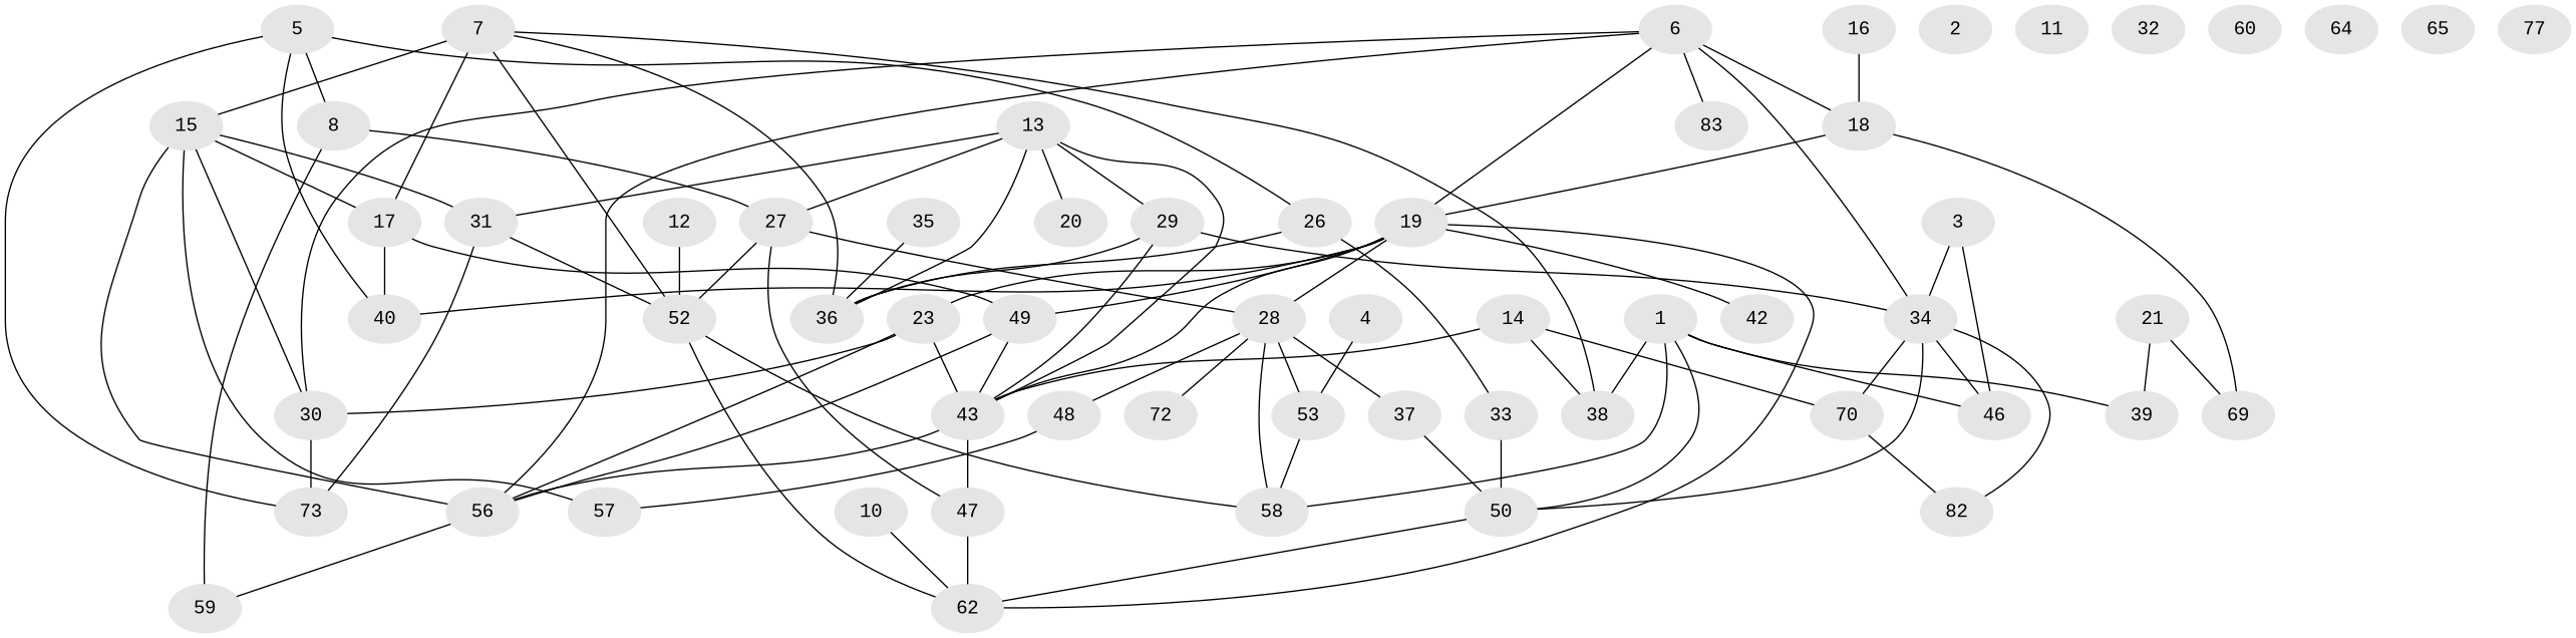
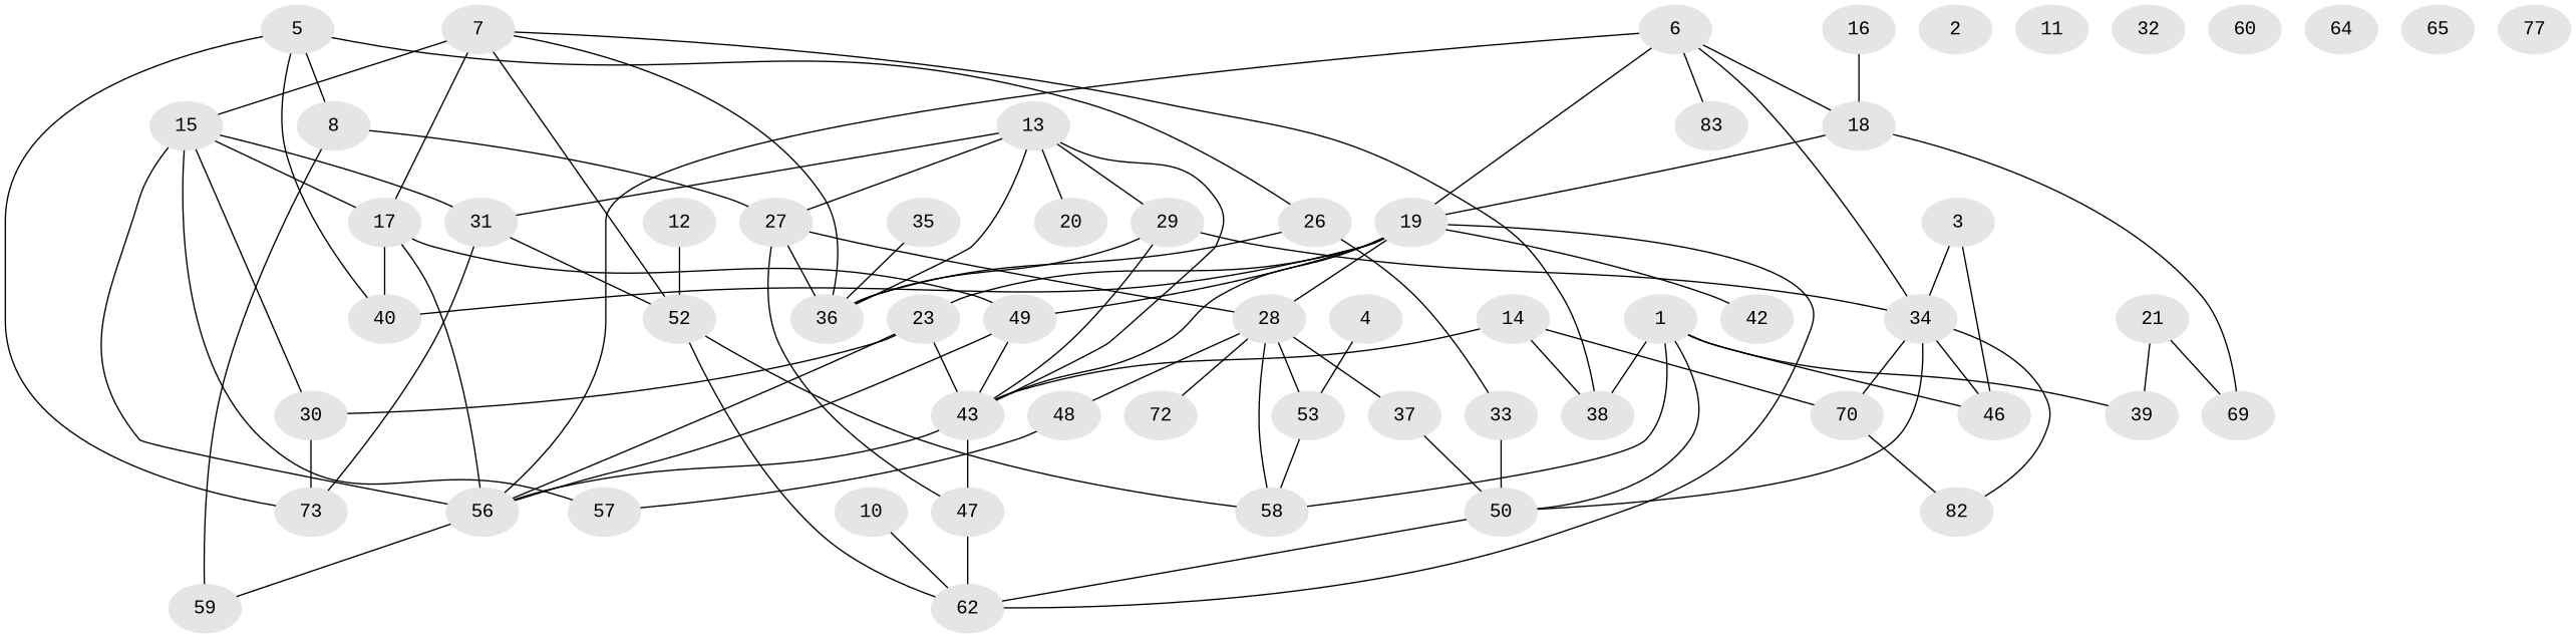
  graph {
    fontname="Liberation Mono"
    node [color=gray90 fontname="Liberation Mono" style=filled]
    edge [fontname="Liberation Mono"]
    1 [super="+88"]
    38 [super="+45"]
    39
    46
    50 [super="+55"]
    58
    62
    2
    3 [super="+25"]
    34 [super="+84"]
    70
    82
    53 [super="+71"]
    4
    5 [super="+74"]
    8 [super="+78"]
    26 [super="+87"]
    40 [super="+67"]
    73 [super="+89"]
    27 [super="+80"]
    59
    36 [super="+75"]
    33
    6 [super="+9"]
    18 [super="+51"]
    19 [super="+81"]
    30 [super="+66"]
    56 [super="+68"]
    83
    69
    43 [super="+54"]
    49
    23 [super="+79"]
    28 [super="+85"]
    42
    7 [super="+63"]
    15 [super="+44"]
    17 [super="+61"]
    52 [super="+86"]
    31
    57 [super="+76"]
    47
    10
    11
    12
    13 [super="+41"]
    20
    29
    14 [super="+24"]
    16 [super="+22"]
    37
    48
    72
    21
    32
    35
    60
    64
    65
    77
    1 -- 38
    1 -- 39
    1 -- 46
    1 -- 50
    1 -- 58
    50 -- 62
    3 -- 46
    3 -- 34
    34 -- 46
    34 -- 50
    34 -- 70
    34 -- 82
    70 -- 82
    53 -- 58
    4 -- 53
    5 -- 8
    5 -- 26
    5 -- 40
    5 -- 73
    8 -- 27
    8 -- 59
    26 -- 36
    26 -- 33
    27 -- 28
-   27 -- 52
+   27 -- 36
    27 -- 47
    33 -- 50
    6 -- 34
    6 -- 18
    6 -- 19
-   6 -- 30
    6 -- 56
    6 -- 83
    18 -- 19
    18 -- 69
    19 -- 62
    19 -- 40
    19 -- 43
    19 -- 49
    19 -- 23
    19 -- 28
    19 -- 42
    30 -- 73
    56 -- 59
    43 -- 56
    43 -- 47
    49 -- 56
    49 -- 43
    23 -- 30
    23 -- 56
    23 -- 43
    28 -- 58
    28 -- 53
    28 -- 37
    28 -- 48
    28 -- 72
    7 -- 38
    7 -- 36
    7 -- 15 [weight=2]
    7 -- 17
    7 -- 52
    15 -- 30
    15 -- 56 [weight=2]
    15 -- 17
    15 -- 31
    15 -- 57
    17 -- 40
+   17 -- 56
    17 -- 49
    52 -- 58
    52 -- 62
    31 -- 73
    31 -- 52
    47 -- 62
    10 -- 62
    12 -- 52
    13 -- 27
    13 -- 36
    13 -- 43
    13 -- 31
    13 -- 20
    13 -- 29
    29 -- 34
    29 -- 36
    29 -- 43
    14 -- 38
    14 -- 70
    14 -- 43
    16 -- 18
    37 -- 50
    48 -- 57
    21 -- 39
    21 -- 69
    35 -- 36
  }
